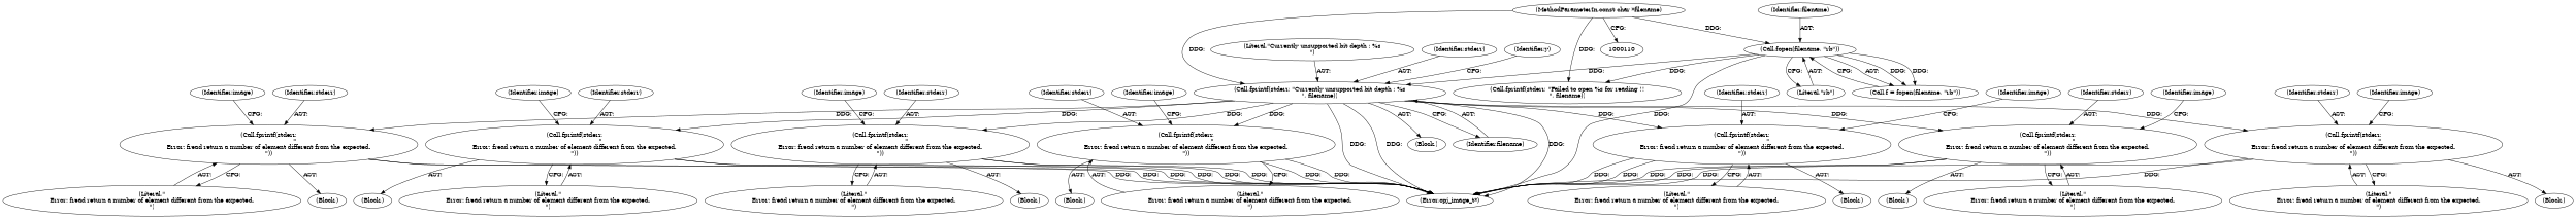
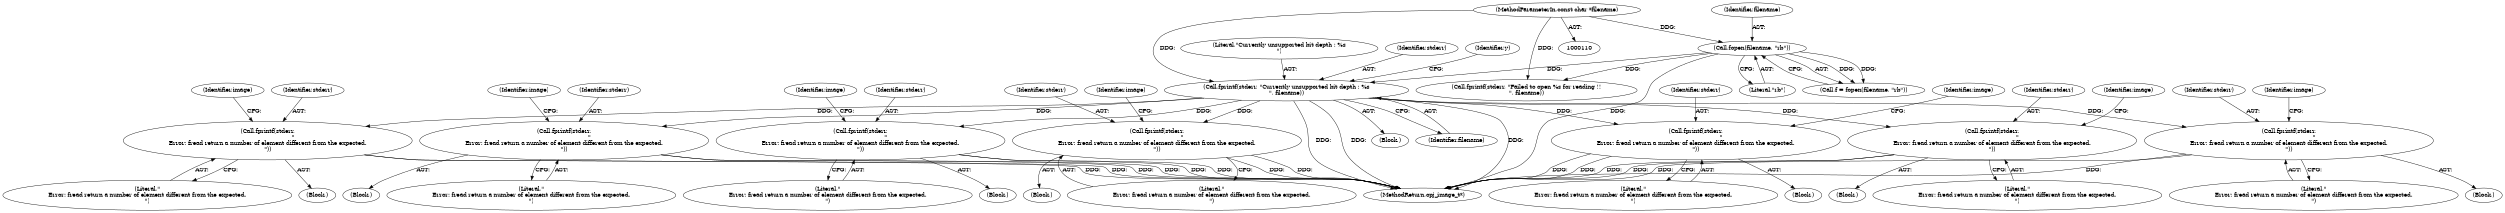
  digraph {
    n1 [label="(Call,fprintf(stderr, \"Currently unsupported bit depth : %s\n\", filename))"]
    n2 [label="(Call,fprintf(stderr,\n                            \"\nError: fread return a number of element different from the expected.\n\"))"]
    n3 [label="(Call,fprintf(stderr,\n                            \"\nError: fread return a number of element different from the expected.\n\"))"]
    n4 [label="(Call,fprintf(stderr,\n                            \"\nError: fread return a number of element different from the expected.\n\"))"]
    n5 [label="(Call,fprintf(stderr,\n                            \"\nError: fread return a number of element different from the expected.\n\"))"]
    n6 [label="(Call,fprintf(stderr,\n                            \"\nError: fread return a number of element different from the expected.\n\"))"]
    n7 [label="(Call,fprintf(stderr,\n                            \"\nError: fread return a number of element different from the expected.\n\"))"]
    n8 [label="(Call,fprintf(stderr,\n                            \"\nError: fread return a number of element different from the expected.\n\"))"]
    n9 [label="(Block,)"]
    n10 [label="(Identifier,filename)"]
-   n11 [label="(Error,opj_image_t*)"]
+   n11 [label="(MethodReturn,opj_image_t*)"]
    n12 [label="(Block,)"]
    n13 [label="(Literal,\"\nError: fread return a number of element different from the expected.\n\")"]
    n14 [label="(Literal,\"\nError: fread return a number of element different from the expected.\n\")"]
    n15 [label="(Block,)"]
    n16 [label="(Block,)"]
    n17 [label="(Literal,\"\nError: fread return a number of element different from the expected.\n\")"]
    n18 [label="(Block,)"]
    n19 [label="(Literal,\"\nError: fread return a number of element different from the expected.\n\")"]
    n20 [label="(Block,)"]
    n21 [label="(Literal,\"\nError: fread return a number of element different from the expected.\n\")"]
    n22 [label="(Block,)"]
    n23 [label="(Literal,\"\nError: fread return a number of element different from the expected.\n\")"]
    n24 [label="(Literal,\"\nError: fread return a number of element different from the expected.\n\")"]
    n25 [label="(Block,)"]
    n26 [label="(Call,fopen(filename, \"rb\"))"]
    n27 [label="(Call,fprintf(stderr, \"Failed to open %s for reading !!\n\", filename))"]
    n28 [label="(Call,f = fopen(filename, \"rb\"))"]
    n29 [label="(Literal,\"rb\")"]
    n30 [label="(MethodParameterIn,const char *filename)"]
    1000110
    n32 [label="(Identifier,stderr)"]
    n33 [label="(Identifier,image)"]
    n34 [label="(Identifier,image)"]
    n35 [label="(Identifier,image)"]
    n36 [label="(Literal,\"Currently unsupported bit depth : %s\n\")"]
    n37 [label="(Identifier,stderr)"]
    n38 [label="(Identifier,stderr)"]
    n39 [label="(Identifier,stderr)"]
    n40 [label="(Identifier,image)"]
    n41 [label="(Identifier,stderr)"]
    n42 [label="(Identifier,stderr)"]
    n43 [label="(Identifier,image)"]
    n44 [label="(Identifier,filename)"]
    n45 [label="(Identifier,y)"]
    n46 [label="(Identifier,stderr)"]
    n47 [label="(Identifier,image)"]
    n48 [label="(Identifier,image)"]
    n49 [label="(Identifier,stderr)"]
    n1 -> n2 [label="DDG: "]
    n1 -> n3 [label="DDG: "]
    n1 -> n4 [label="DDG: "]
    n1 -> n5 [label="DDG: "]
    n1 -> n6 [label="DDG: "]
    n1 -> n7 [label="DDG: "]
    n1 -> n8 [label="DDG: "]
    n1 -> n9 [label="AST: "]
    n1 -> n10 [label="CFG: "]
    n1 -> n11 [label="DDG: "]
    n1 -> n11 [label="DDG: "]
    n1 -> n11 [label="DDG: "]
    n2 -> n11 [label="DDG: "]
    n2 -> n11 [label="DDG: "]
    n2 -> n12 [label="AST: "]
    n2 -> n13 [label="CFG: "]
    n3 -> n11 [label="DDG: "]
    n3 -> n11 [label="DDG: "]
    n3 -> n14 [label="CFG: "]
    n3 -> n15 [label="AST: "]
    n4 -> n11 [label="DDG: "]
    n4 -> n11 [label="DDG: "]
    n4 -> n16 [label="AST: "]
    n4 -> n17 [label="CFG: "]
    n5 -> n11 [label="DDG: "]
    n5 -> n11 [label="DDG: "]
    n5 -> n18 [label="AST: "]
    n5 -> n19 [label="CFG: "]
    n6 -> n11 [label="DDG: "]
    n6 -> n11 [label="DDG: "]
    n6 -> n20 [label="AST: "]
    n6 -> n21 [label="CFG: "]
    n7 -> n11 [label="DDG: "]
    n7 -> n11 [label="DDG: "]
    n7 -> n22 [label="AST: "]
    n7 -> n23 [label="CFG: "]
    n8 -> n11 [label="DDG: "]
    n8 -> n11 [label="DDG: "]
    n8 -> n24 [label="CFG: "]
    n8 -> n25 [label="AST: "]
    n10 -> n1 [label="AST: "]
    n13 -> n2 [label="AST: "]
    n14 -> n3 [label="AST: "]
    n17 -> n4 [label="AST: "]
    n19 -> n5 [label="AST: "]
    n21 -> n6 [label="AST: "]
    n23 -> n7 [label="AST: "]
    n24 -> n8 [label="AST: "]
    n26 -> n1 [label="DDG: "]
    n26 -> n11 [label="DDG: "]
    n26 -> n27 [label="DDG: "]
    n26 -> n28 [label="AST: "]
    n26 -> n28 [label="DDG: "]
    n26 -> n28 [label="DDG: "]
    n26 -> n29 [label="CFG: "]
    n28 -> n26 [label="CFG: "]
    n29 -> n26 [label="AST: "]
    n30 -> n1 [label="DDG: "]
    n30 -> n26 [label="DDG: "]
    n30 -> n27 [label="DDG: "]
-   n30 -> 1000110 [label="CFG: "]
+   n30 -> 1000110 [label="AST: "]
    n32 -> n7 [label="AST: "]
    n33 -> n7 [label="CFG: "]
    n34 -> n6 [label="CFG: "]
    n35 -> n8 [label="CFG: "]
    n36 -> n1 [label="AST: "]
    n37 -> n5 [label="AST: "]
    n38 -> n8 [label="AST: "]
    n39 -> n1 [label="AST: "]
    n40 -> n4 [label="CFG: "]
    n41 -> n3 [label="AST: "]
    n42 -> n2 [label="AST: "]
    n43 -> n2 [label="CFG: "]
    n44 -> n26 [label="AST: "]
    n45 -> n1 [label="CFG: "]
    n46 -> n4 [label="AST: "]
    n47 -> n3 [label="CFG: "]
    n48 -> n5 [label="CFG: "]
    n49 -> n6 [label="AST: "]
  }
